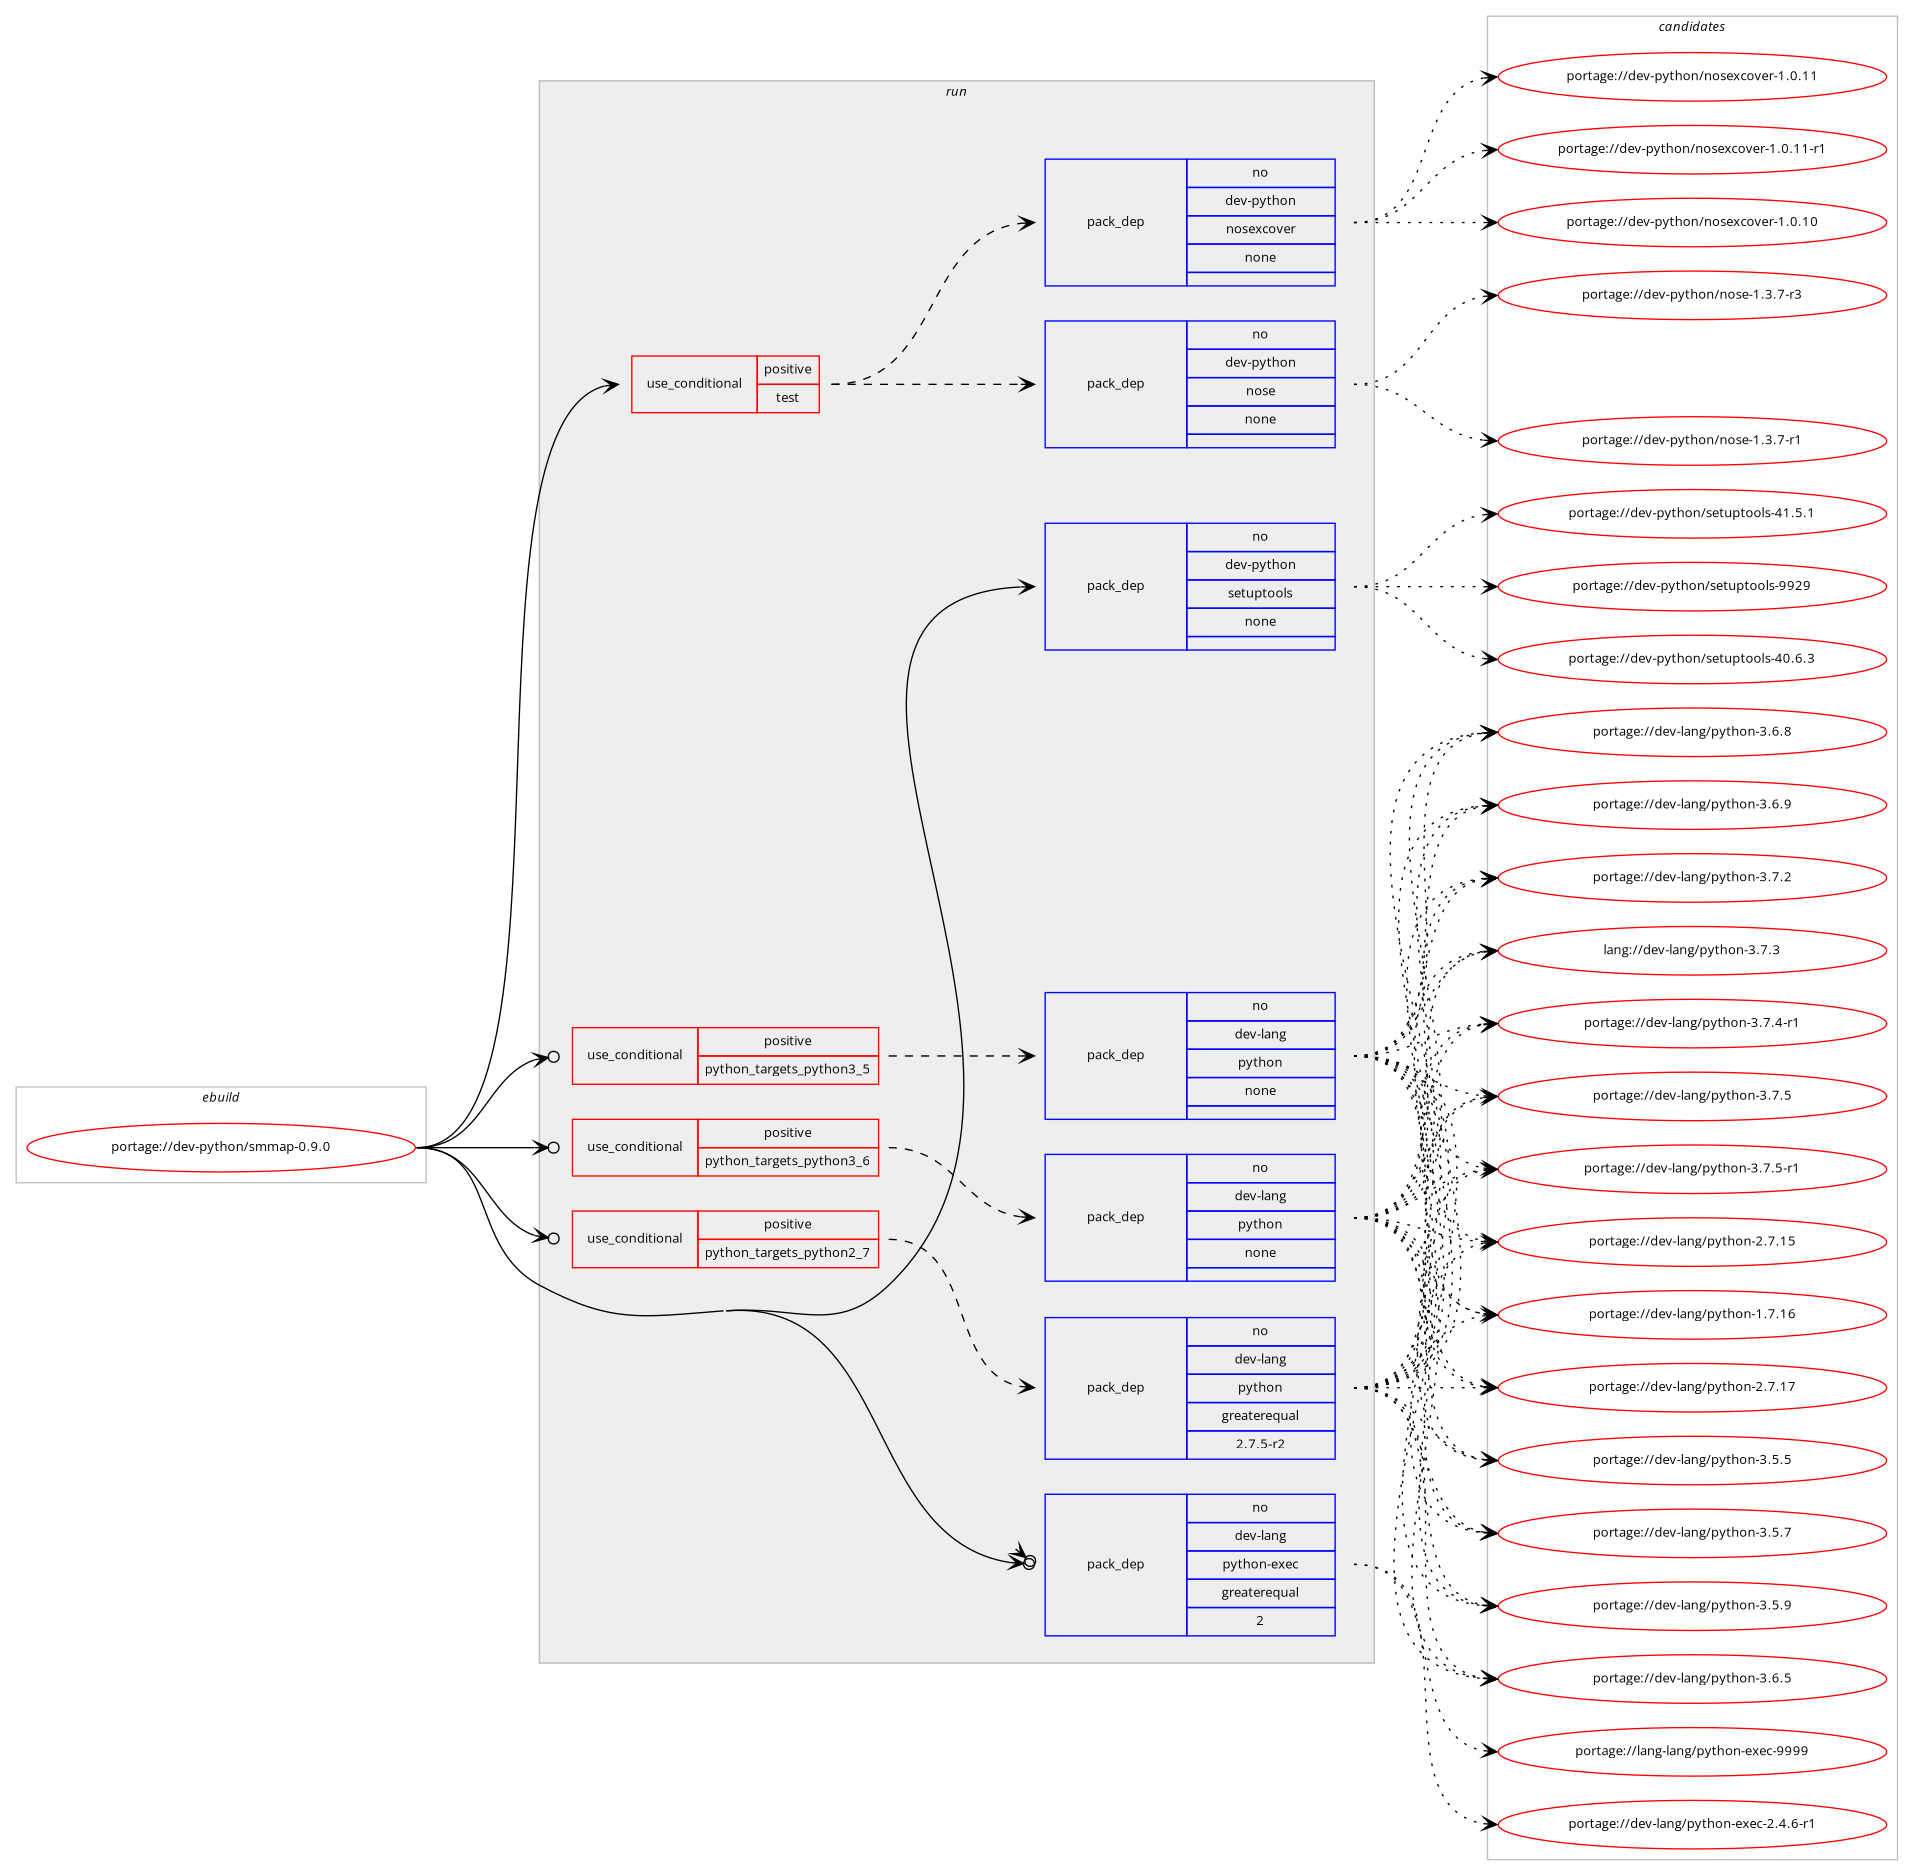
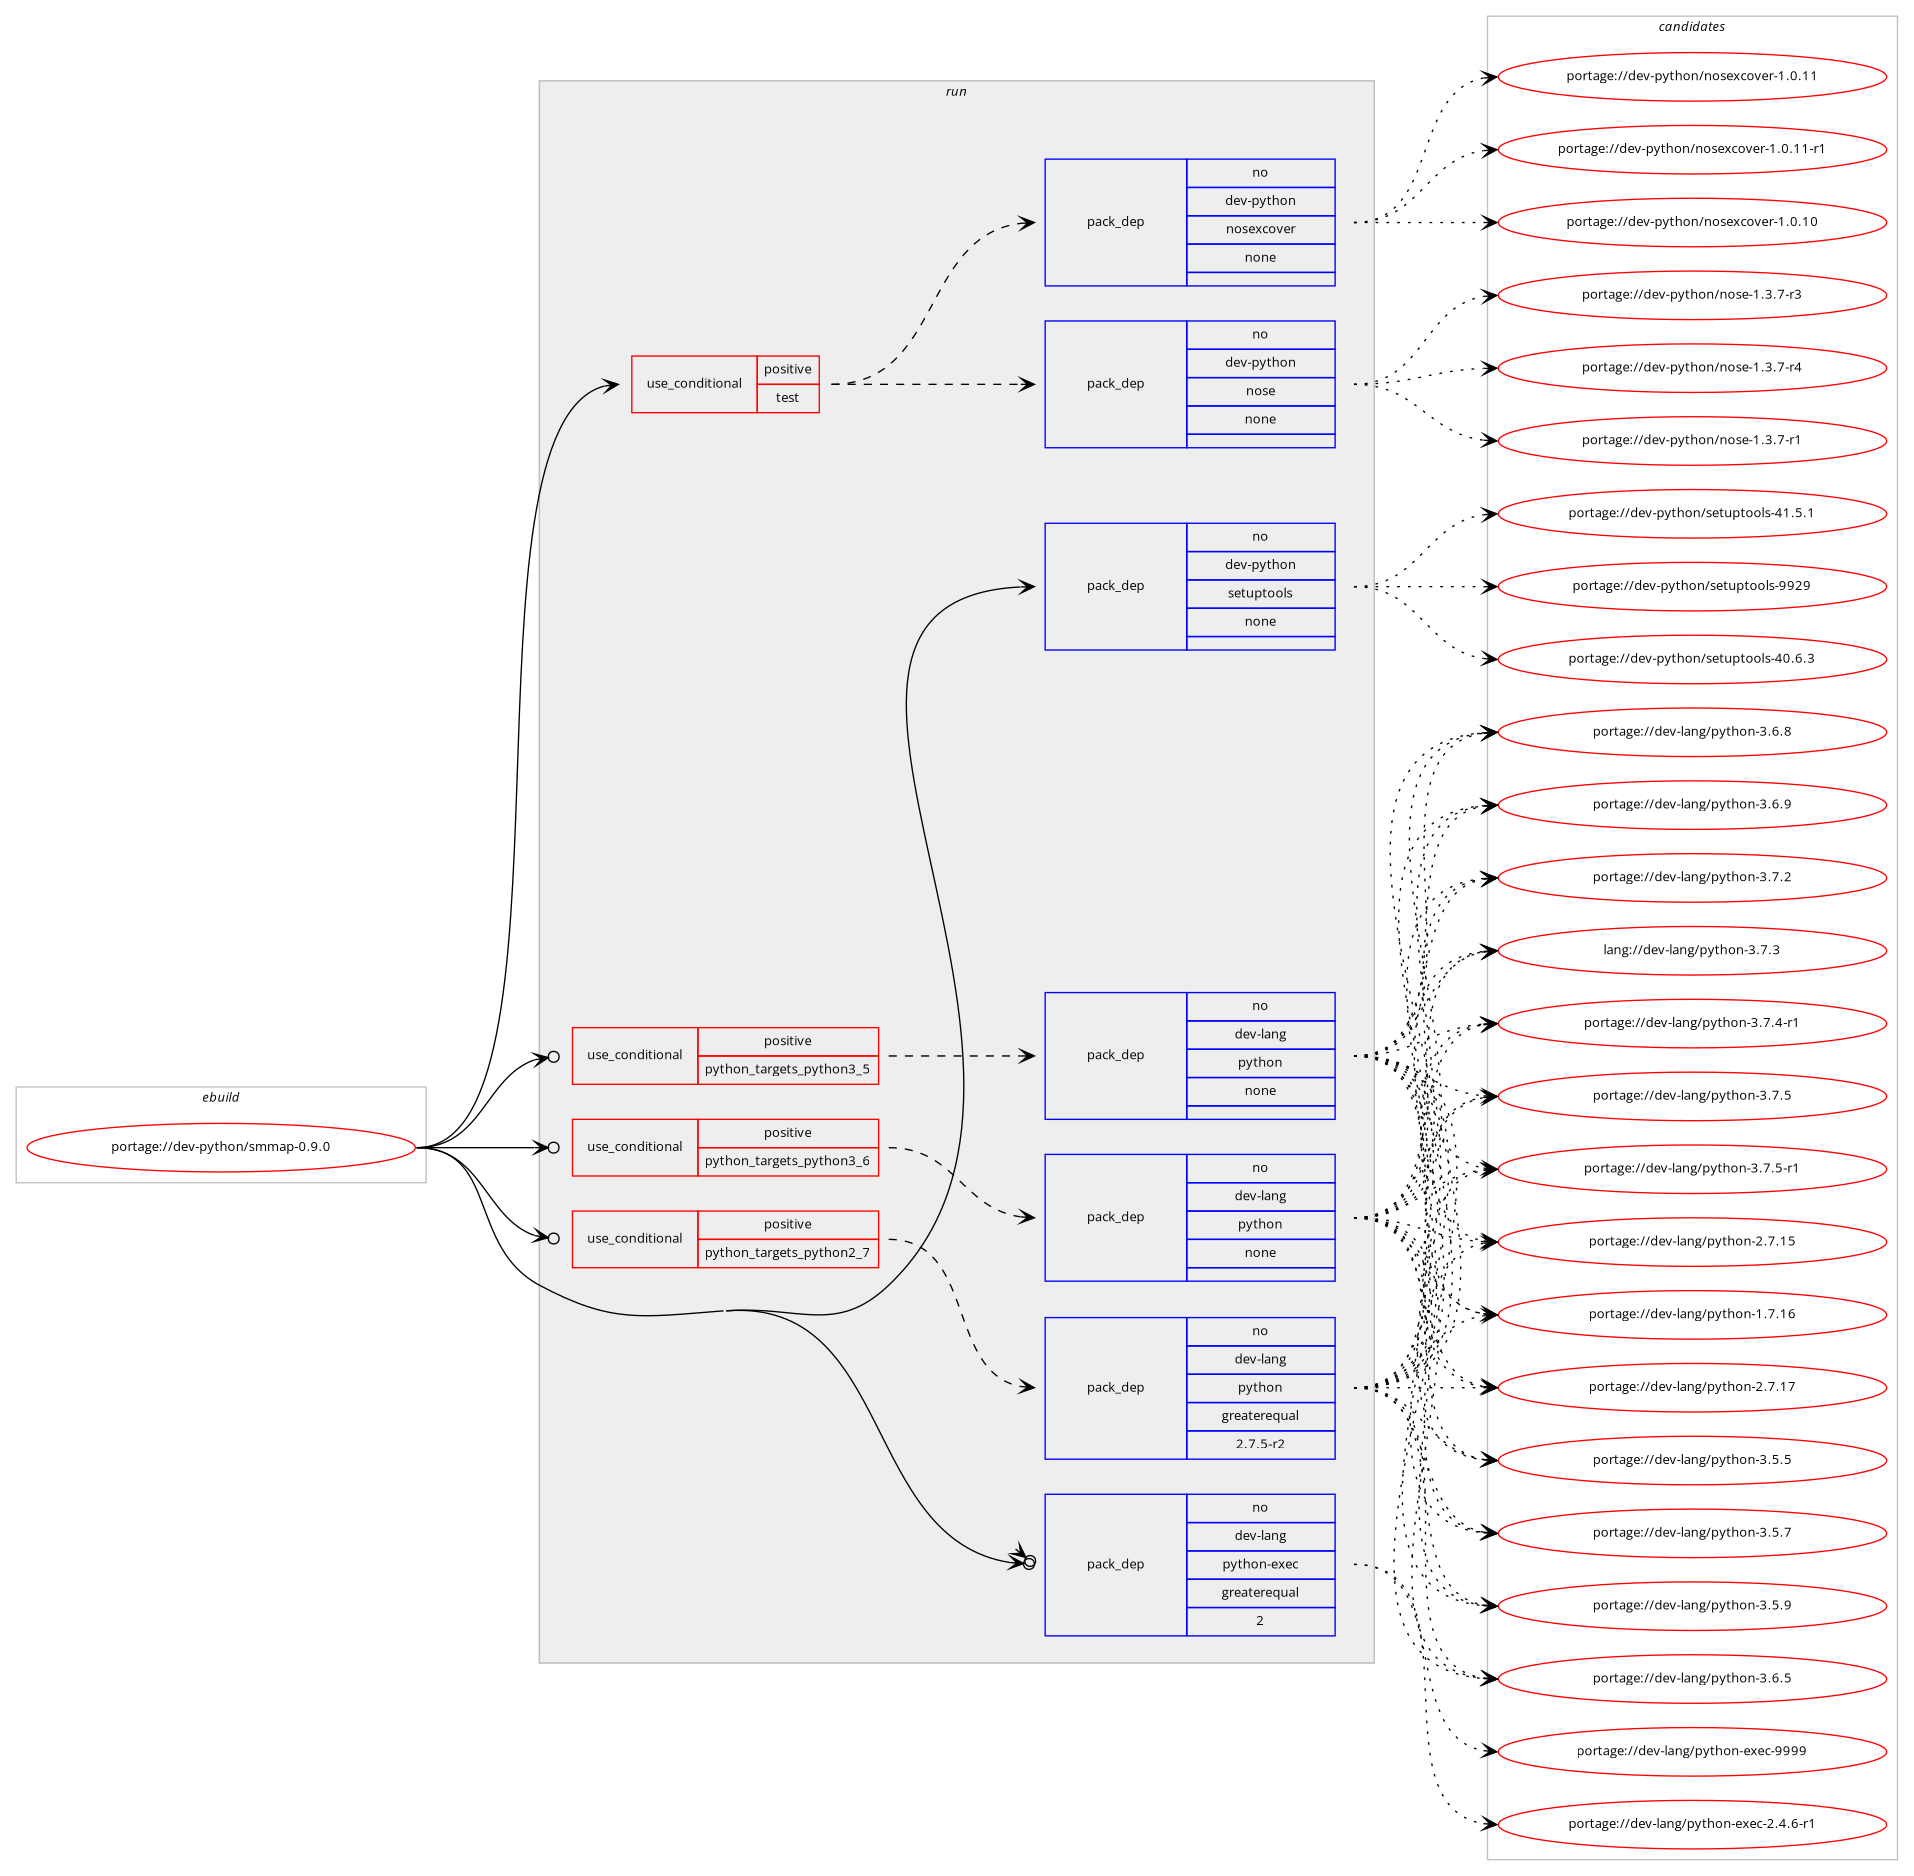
  digraph {
    compound=true
    concentrate=true
    fontname="Open Sans"
    fontsize=10
    newrank=true
    rankdir=LR
    ranksep=1.5
    node [color=red fontname="Open Sans" fontsize=10]
    edge [arrowhead=vee fontname="Open Sans" headport=w style=dotted tailport=e weight=100]
    n1 [label="portage://dev-python/smmap-0.9.0" width=4]
    n2 [color=blue label=<<TABLE BORDER="0" CELLBORDER="1" CELLSPACING="0" CELLPADDING="4" WIDTH="220"><TR><TD ROWSPAN="6" CELLPADDING="30">pack_dep</TD></TR><TR><TD WIDTH="110">no</TD></TR><TR><TD>dev-python</TD></TR><TR><TD>nose</TD></TR><TR><TD>none</TD></TR><TR><TD></TD></TR></TABLE>> shape=none]
    n3 [color=blue label=<<TABLE BORDER="0" CELLBORDER="1" CELLSPACING="0" CELLPADDING="4" WIDTH="220"><TR><TD ROWSPAN="6" CELLPADDING="30">pack_dep</TD></TR><TR><TD WIDTH="110">no</TD></TR><TR><TD>dev-python</TD></TR><TR><TD>nosexcover</TD></TR><TR><TD>none</TD></TR><TR><TD></TD></TR></TABLE>> shape=none]
    n4 [label=<<TABLE BORDER="0" CELLBORDER="1" CELLSPACING="0" CELLPADDING="4"><TR><TD ROWSPAN="3" CELLPADDING="10">use_conditional</TD></TR><TR><TD>positive</TD></TR><TR><TD>test</TD></TR></TABLE>> shape=none]
    n5 [color=blue label=<<TABLE BORDER="0" CELLBORDER="1" CELLSPACING="0" CELLPADDING="4" WIDTH="220"><TR><TD ROWSPAN="6" CELLPADDING="30">pack_dep</TD></TR><TR><TD WIDTH="110">no</TD></TR><TR><TD>dev-python</TD></TR><TR><TD>setuptools</TD></TR><TR><TD>none</TD></TR><TR><TD></TD></TR></TABLE>> shape=none]
    n6 [color=blue label=<<TABLE BORDER="0" CELLBORDER="1" CELLSPACING="0" CELLPADDING="4" WIDTH="220"><TR><TD ROWSPAN="6" CELLPADDING="30">pack_dep</TD></TR><TR><TD WIDTH="110">no</TD></TR><TR><TD>dev-lang</TD></TR><TR><TD>python</TD></TR><TR><TD>greaterequal</TD></TR><TR><TD>2.7.5-r2</TD></TR></TABLE>> shape=none]
    n7 [label=<<TABLE BORDER="0" CELLBORDER="1" CELLSPACING="0" CELLPADDING="4"><TR><TD ROWSPAN="3" CELLPADDING="10">use_conditional</TD></TR><TR><TD>positive</TD></TR><TR><TD>python_targets_python2_7</TD></TR></TABLE>> shape=none]
    n8 [color=blue label=<<TABLE BORDER="0" CELLBORDER="1" CELLSPACING="0" CELLPADDING="4" WIDTH="220"><TR><TD ROWSPAN="6" CELLPADDING="30">pack_dep</TD></TR><TR><TD WIDTH="110">no</TD></TR><TR><TD>dev-lang</TD></TR><TR><TD>python</TD></TR><TR><TD>none</TD></TR><TR><TD></TD></TR></TABLE>> shape=none]
    n9 [label=<<TABLE BORDER="0" CELLBORDER="1" CELLSPACING="0" CELLPADDING="4"><TR><TD ROWSPAN="3" CELLPADDING="10">use_conditional</TD></TR><TR><TD>positive</TD></TR><TR><TD>python_targets_python3_5</TD></TR></TABLE>> shape=none]
    n10 [color=blue label=<<TABLE BORDER="0" CELLBORDER="1" CELLSPACING="0" CELLPADDING="4" WIDTH="220"><TR><TD ROWSPAN="6" CELLPADDING="30">pack_dep</TD></TR><TR><TD WIDTH="110">no</TD></TR><TR><TD>dev-lang</TD></TR><TR><TD>python</TD></TR><TR><TD>none</TD></TR><TR><TD></TD></TR></TABLE>> shape=none]
    n11 [label=<<TABLE BORDER="0" CELLBORDER="1" CELLSPACING="0" CELLPADDING="4"><TR><TD ROWSPAN="3" CELLPADDING="10">use_conditional</TD></TR><TR><TD>positive</TD></TR><TR><TD>python_targets_python3_6</TD></TR></TABLE>> shape=none]
    n12 [color=blue label=<<TABLE BORDER="0" CELLBORDER="1" CELLSPACING="0" CELLPADDING="4" WIDTH="220"><TR><TD ROWSPAN="6" CELLPADDING="30">pack_dep</TD></TR><TR><TD WIDTH="110">no</TD></TR><TR><TD>dev-lang</TD></TR><TR><TD>python-exec</TD></TR><TR><TD>greaterequal</TD></TR><TR><TD>2</TD></TR></TABLE>> shape=none]
    n13 [label="portage://dev-python/nose-1.3.7-r1" width=4]
    n14 [label="portage://dev-python/nose-1.3.7-r3" width=4]
+   n15 [label="portage://dev-python/nose-1.3.7-r4" width=4]
    n16 [label="portage://dev-python/nosexcover-1.0.10" width=4]
    n17 [label="portage://dev-python/nosexcover-1.0.11" width=4]
    n18 [label="portage://dev-python/nosexcover-1.0.11-r1" width=4]
    n19 [label="portage://dev-python/setuptools-40.6.3" width=4]
    n20 [label="portage://dev-python/setuptools-41.5.1" width=4]
    n21 [label="portage://dev-python/setuptools-9929" width=4]
    n22 [label="portage://dev-lang/python-2.7.15" width=4]
    n23 [label="portage://dev-lang/python-1.7.16" width=4]
    n24 [label="portage://dev-lang/python-2.7.17" width=4]
    n25 [label="portage://dev-lang/python-3.5.5" width=4]
    n26 [label="portage://dev-lang/python-3.5.7" width=4]
    n27 [label="portage://dev-lang/python-3.5.9" width=4]
    n28 [label="portage://dev-lang/python-3.6.5" width=4]
    n29 [label="portage://dev-lang/python-3.6.8" width=4]
    n30 [label="portage://dev-lang/python-3.6.9" width=4]
    n31 [label="portage://dev-lang/python-3.7.2" width=4]
    n32 [label="lang://dev-lang/python-3.7.3" width=4]
    n33 [label="portage://dev-lang/python-3.7.4-r1" width=4]
    n34 [label="portage://dev-lang/python-3.7.5" width=4]
    n35 [label="portage://dev-lang/python-3.7.5-r1" width=4]
    n36 [label="portage://dev-lang/python-exec-2.4.6-r1" width=4]
-   n37 [label="portage://lang-lang/python-exec-9999" width=4]
+   n37 [label="portage://dev-lang/python-exec-9999" width=4]
    subgraph cluster_1 {
      color=gray
      label=<<i>ebuild</i>>
      rank=same
      n1
    }
    subgraph cluster_2 {
      color=gray
      label=<<i>dependencies</i>>
      subgraph cluster_3 {
        color=gray
        fillcolor="#eeeeee"
        label=<<i>compile</i>>
        style=filled
        subgraph sub_4 {
          color=gray
          fillcolor="#eeeeee"
          label=<<i>compile</i>>
          style=filled
          n4
          subgraph sub_5 {
            color=gray
            fillcolor="#eeeeee"
            label=<<i>compile</i>>
            style=filled
            n2
          }
          subgraph sub_6 {
            color=gray
            fillcolor="#eeeeee"
            label=<<i>compile</i>>
            style=filled
            n3
          }
        }
        subgraph sub_7 {
          color=gray
          fillcolor="#eeeeee"
          label=<<i>compile</i>>
          style=filled
          n5
        }
      }
      subgraph cluster_8 {
        color=gray
        fillcolor="#eeeeee"
        label=<<i>compile and run</i>>
        style=filled
        subgraph sub_9 {
          color=gray
          fillcolor="#eeeeee"
          label=<<i>compile and run</i>>
          style=filled
          n7
          subgraph sub_10 {
            color=gray
            fillcolor="#eeeeee"
            label=<<i>compile and run</i>>
            style=filled
            n6
          }
        }
        subgraph sub_11 {
          color=gray
          fillcolor="#eeeeee"
          label=<<i>compile and run</i>>
          style=filled
          n9
          subgraph sub_12 {
            color=gray
            fillcolor="#eeeeee"
            label=<<i>compile and run</i>>
            style=filled
            n8
          }
        }
        subgraph sub_13 {
          color=gray
          fillcolor="#eeeeee"
          label=<<i>compile and run</i>>
          style=filled
          n11
          subgraph sub_14 {
            color=gray
            fillcolor="#eeeeee"
            label=<<i>compile and run</i>>
            style=filled
            n10
          }
        }
        subgraph sub_15 {
          color=gray
          fillcolor="#eeeeee"
          label=<<i>compile and run</i>>
          style=filled
          n12
        }
      }
      subgraph cluster_16 {
        color=gray
        fillcolor="#eeeeee"
        label=<<i>run</i>>
        style=filled
      }
    }
    subgraph cluster_17 {
      color=gray
      label=<<i>candidates</i>>
      rank=same
      subgraph sub_18 {
        color=black
        label=<<i>candidates</i>>
        nodesep=1
        rank=same
        n13
        n14
+       n15
      }
      subgraph sub_19 {
        color=black
        label=<<i>candidates</i>>
        nodesep=1
        rank=same
        n16
        n17
        n18
      }
      subgraph sub_20 {
        color=black
        label=<<i>candidates</i>>
        nodesep=1
        rank=same
        n19
        n20
        n21
      }
      subgraph sub_21 {
        color=black
        label=<<i>candidates</i>>
        nodesep=1
        rank=same
        n22
        n23
        n24
        n25
        n26
        n27
        n28
        n29
        n30
        n31
        n32
        n33
        n34
        n35
      }
      subgraph sub_22 {
        color=black
        label=<<i>candidates</i>>
        nodesep=1
        rank=same
        n22
        n23
        n24
        n25
        n26
        n27
        n28
        n29
        n30
        n31
        n32
        n33
        n34
        n35
      }
      subgraph sub_23 {
        color=black
        label=<<i>candidates</i>>
        nodesep=1
        rank=same
        n22
        n23
        n24
        n25
        n26
        n27
        n28
        n29
        n30
        n31
        n32
        n33
        n34
        n35
      }
      subgraph sub_24 {
        color=black
        label=<<i>candidates</i>>
        nodesep=1
        rank=same
        n36
        n37
      }
    }
    n1 -> n4 [style=solid weight=20]
    n1 -> n5 [style=solid weight=20]
    n1 -> n7 [arrowhead=odotvee style=solid weight=20]
    n1 -> n9 [arrowhead=odotvee style=solid weight=20]
    n1 -> n11 [arrowhead=odotvee style=solid weight=20]
    n1 -> n12 [arrowhead=odotvee style=solid weight=20]
    n2 -> n13
    n2 -> n14
+   n2 -> n15
    n3 -> n16
    n3 -> n17
    n3 -> n18
    n4 -> n2 [style=dashed weight=20]
    n4 -> n3 [style=dashed weight=20]
    n5 -> n19
    n5 -> n20
    n5 -> n21
    n6 -> n22
    n6 -> n23
    n6 -> n24
    n6 -> n25
    n6 -> n26
    n6 -> n27
    n6 -> n28
    n6 -> n29
    n6 -> n30
    n6 -> n31
    n6 -> n32
    n6 -> n33
    n6 -> n34
    n6 -> n35
    n7 -> n6 [style=dashed weight=20]
    n8 -> n22
    n8 -> n23
    n8 -> n24
    n8 -> n25
    n8 -> n26
    n8 -> n27
    n8 -> n28
    n8 -> n29
    n8 -> n30
    n8 -> n31
    n8 -> n32
    n8 -> n33
    n8 -> n34
    n8 -> n35
    n9 -> n8 [style=dashed weight=20]
    n10 -> n22
    n10 -> n23
    n10 -> n24
    n10 -> n25
    n10 -> n26
    n10 -> n27
    n10 -> n28
    n10 -> n29
    n10 -> n30
    n10 -> n31
    n10 -> n32
    n10 -> n33
    n10 -> n34
    n10 -> n35
    n11 -> n10 [style=dashed weight=20]
    n12 -> n36
    n12 -> n37
  }
